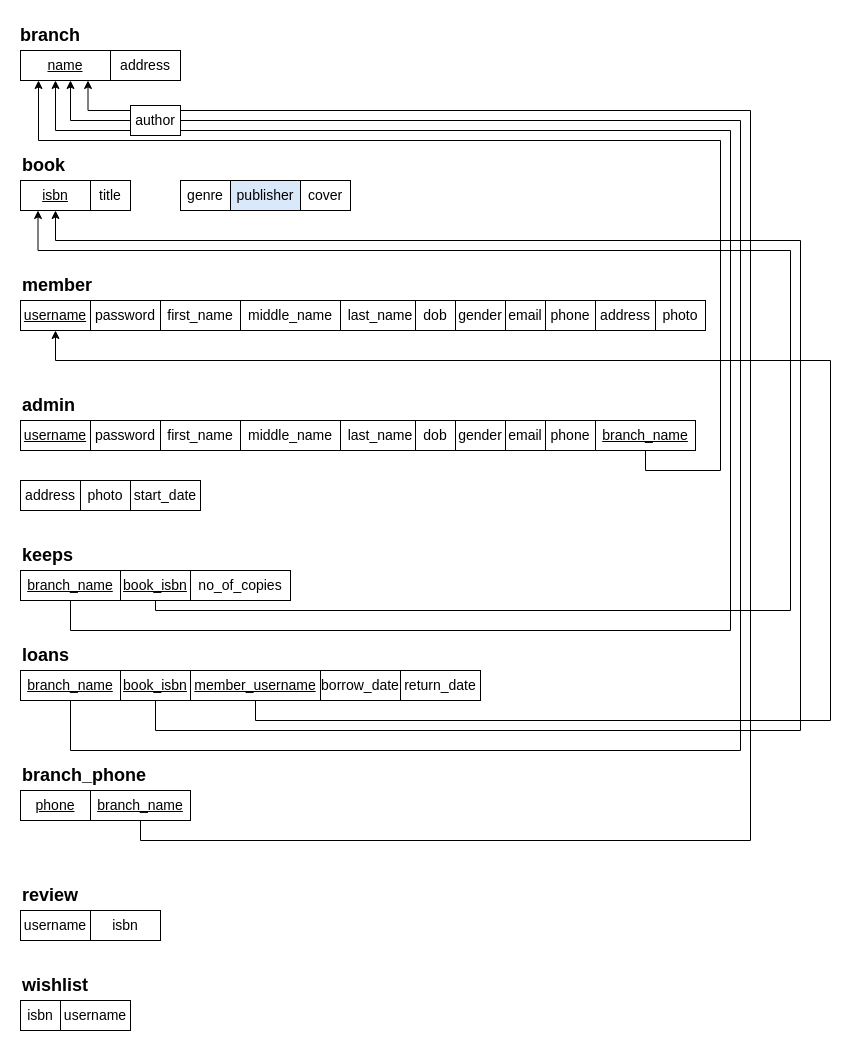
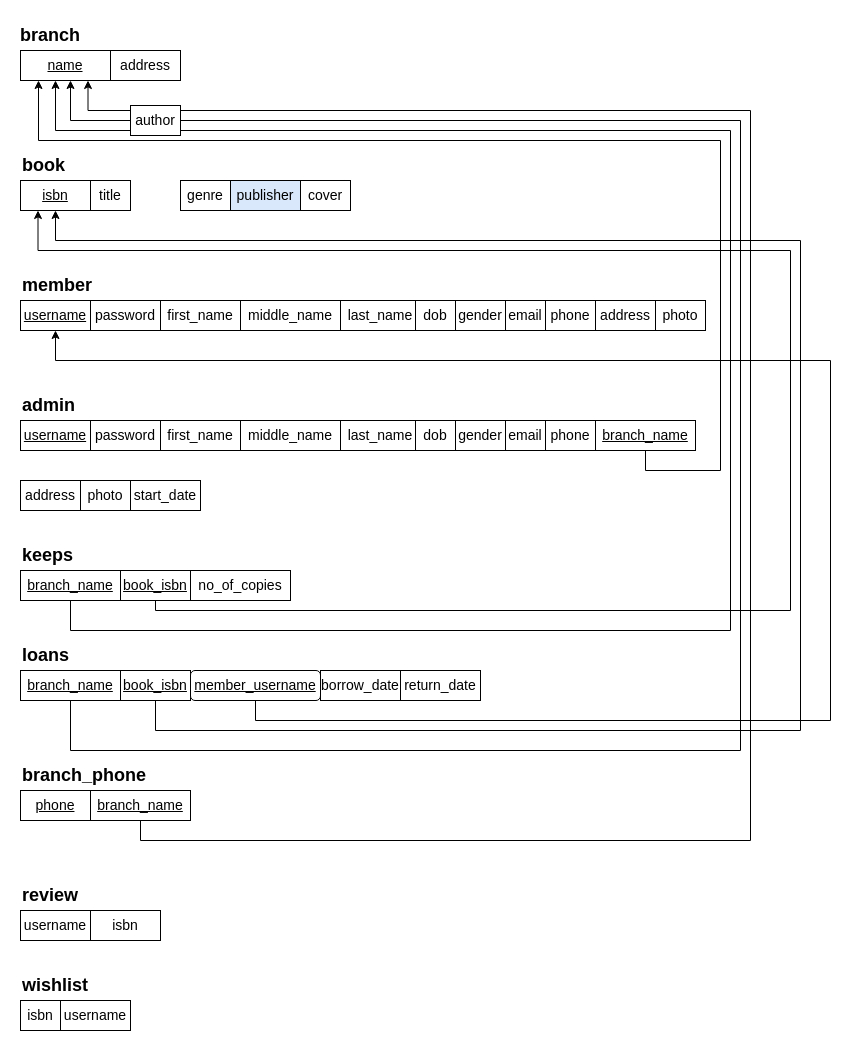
  <mxCell id="0" />
  <mxCell id="1" parent="0" />
  <mxCell id="2" value="&lt;u&gt;&lt;font style=&quot;font-size: 14px;&quot;&gt;name&lt;/font&gt;&lt;/u&gt;" style="rounded=0;whiteSpace=wrap;html=1;align=center;" vertex="1" parent="1"><mxGeometry x="20" y="50" width="90" height="30" as="geometry" /></mxCell>
  <mxCell id="3" value="&lt;font style=&quot;font-size: 14px;&quot;&gt;address&lt;/font&gt;" style="rounded=0;whiteSpace=wrap;html=1;" vertex="1" parent="1"><mxGeometry x="110" y="50" width="70" height="30" as="geometry" /></mxCell>
  <mxCell id="4" value="&lt;b&gt;&lt;font style=&quot;font-size: 18px;&quot;&gt;branch&lt;/font&gt;&lt;/b&gt;" style="text;html=1;strokeColor=none;fillColor=none;align=center;verticalAlign=middle;whiteSpace=wrap;rounded=0;" vertex="1" parent="1"><mxGeometry x="20" y="20" width="60" height="30" as="geometry" /></mxCell>
  <mxCell id="5" value="&lt;u&gt;&lt;font style=&quot;font-size: 14px;&quot;&gt;isbn&lt;/font&gt;&lt;/u&gt;" style="rounded=0;whiteSpace=wrap;html=1;" vertex="1" parent="1"><mxGeometry x="20" y="180" width="70" height="30" as="geometry" /></mxCell>
  <mxCell id="6" value="&lt;font style=&quot;font-size: 14px;&quot;&gt;title&lt;/font&gt;" style="rounded=0;whiteSpace=wrap;html=1;" vertex="1" parent="1"><mxGeometry x="90" y="180" width="40" height="30" as="geometry" /></mxCell>
  <mxCell id="7" value="&lt;span style=&quot;font-size: 18px;&quot;&gt;&lt;b&gt;book&lt;/b&gt;&lt;/span&gt;" style="text;html=1;strokeColor=none;fillColor=none;align=left;verticalAlign=middle;whiteSpace=wrap;rounded=0;" vertex="1" parent="1"><mxGeometry x="20" y="150" width="60" height="30" as="geometry" /></mxCell>
  <mxCell id="8" value="&lt;u&gt;&lt;font style=&quot;font-size: 14px;&quot;&gt;username&lt;/font&gt;&lt;/u&gt;" style="rounded=0;whiteSpace=wrap;html=1;" vertex="1" parent="1"><mxGeometry x="20" y="300" width="70" height="30" as="geometry" /></mxCell>
  <mxCell id="9" value="&lt;font style=&quot;font-size: 14px;&quot;&gt;password&lt;/font&gt;" style="rounded=0;whiteSpace=wrap;html=1;" vertex="1" parent="1"><mxGeometry x="90" y="300" width="70" height="30" as="geometry" /></mxCell>
  <mxCell id="10" value="&lt;span style=&quot;font-size: 18px;&quot;&gt;&lt;b&gt;member&lt;/b&gt;&lt;/span&gt;" style="text;html=1;strokeColor=none;fillColor=none;align=left;verticalAlign=middle;whiteSpace=wrap;rounded=0;" vertex="1" parent="1"><mxGeometry x="20" y="270" width="60" height="30" as="geometry" /></mxCell>
  <mxCell id="11" value="&lt;span style=&quot;font-size: 18px;&quot;&gt;&lt;b&gt;admin&lt;/b&gt;&lt;/span&gt;" style="text;html=1;strokeColor=none;fillColor=none;align=left;verticalAlign=middle;whiteSpace=wrap;rounded=0;" vertex="1" parent="1"><mxGeometry x="20" y="390" width="60" height="30" as="geometry" /></mxCell>
  <mxCell id="12" style="edgeStyle=orthogonalEdgeStyle;rounded=0;orthogonalLoop=1;jettySize=auto;html=1;entryX=0.25;entryY=1;entryDx=0;entryDy=0;fontSize=14;" edge="1" parent="1" source="13" target="5"><mxGeometry relative="1" as="geometry"><Array as="points"><mxPoint x="155" y="610" /><mxPoint x="790" y="610" /><mxPoint x="790" y="250" /><mxPoint x="38" y="250" /></Array></mxGeometry></mxCell>
  <mxCell id="13" value="&lt;u&gt;&lt;font style=&quot;font-size: 14px;&quot;&gt;book_isbn&lt;/font&gt;&lt;/u&gt;" style="rounded=0;whiteSpace=wrap;html=1;" vertex="1" parent="1"><mxGeometry x="120" y="570" width="70" height="30" as="geometry" /></mxCell>
  <mxCell id="14" value="&lt;span style=&quot;font-size: 18px;&quot;&gt;&lt;b&gt;keeps&lt;/b&gt;&lt;/span&gt;" style="text;html=1;strokeColor=none;fillColor=none;align=left;verticalAlign=middle;whiteSpace=wrap;rounded=0;" vertex="1" parent="1"><mxGeometry x="20" y="540" width="60" height="30" as="geometry" /></mxCell>
  <mxCell id="15" style="edgeStyle=orthogonalEdgeStyle;rounded=0;orthogonalLoop=1;jettySize=auto;html=1;entryX=0.5;entryY=1;entryDx=0;entryDy=0;fontSize=14;" edge="1" parent="1" source="16" target="5"><mxGeometry relative="1" as="geometry"><Array as="points"><mxPoint x="155" y="730" /><mxPoint x="800" y="730" /><mxPoint x="800" y="240" /><mxPoint x="55" y="240" /></Array></mxGeometry></mxCell>
  <mxCell id="16" value="&lt;u&gt;&lt;font style=&quot;font-size: 14px;&quot;&gt;book_isbn&lt;/font&gt;&lt;/u&gt;" style="rounded=0;whiteSpace=wrap;html=1;" vertex="1" parent="1"><mxGeometry x="120" y="670" width="70" height="30" as="geometry" /></mxCell>
  <mxCell id="17" value="&lt;span style=&quot;font-size: 18px;&quot;&gt;&lt;b&gt;loans&lt;/b&gt;&lt;/span&gt;" style="text;html=1;strokeColor=none;fillColor=none;align=left;verticalAlign=middle;whiteSpace=wrap;rounded=0;" vertex="1" parent="1"><mxGeometry x="20" y="640" width="60" height="30" as="geometry" /></mxCell>
  <mxCell id="18" value="&lt;u&gt;&lt;font style=&quot;font-size: 14px;&quot;&gt;phone&lt;/font&gt;&lt;/u&gt;" style="rounded=0;whiteSpace=wrap;html=1;" vertex="1" parent="1"><mxGeometry x="20" y="790" width="70" height="30" as="geometry" /></mxCell>
  <mxCell id="19" style="edgeStyle=orthogonalEdgeStyle;rounded=0;orthogonalLoop=1;jettySize=auto;html=1;fontSize=14;entryX=0.75;entryY=1;entryDx=0;entryDy=0;" edge="1" parent="1" source="20" target="2"><mxGeometry relative="1" as="geometry"><mxPoint x="80" y="80" as="targetPoint" /><Array as="points"><mxPoint x="140" y="840" /><mxPoint x="750" y="840" /><mxPoint x="750" y="110" /><mxPoint x="88" y="110" /></Array></mxGeometry></mxCell>
  <mxCell id="20" value="&lt;u&gt;&lt;font style=&quot;font-size: 14px;&quot;&gt;branch_name&lt;/font&gt;&lt;/u&gt;" style="rounded=0;whiteSpace=wrap;html=1;" vertex="1" parent="1"><mxGeometry x="90" y="790" width="100" height="30" as="geometry" /></mxCell>
  <mxCell id="21" value="&lt;span style=&quot;font-size: 18px;&quot;&gt;&lt;b&gt;branch_phone&lt;/b&gt;&lt;/span&gt;" style="text;html=1;strokeColor=none;fillColor=none;align=left;verticalAlign=middle;whiteSpace=wrap;rounded=0;" vertex="1" parent="1"><mxGeometry x="20" y="760" width="60" height="30" as="geometry" /></mxCell>
  <mxCell id="22" value="&lt;font style=&quot;font-size: 14px;&quot;&gt;username&lt;/font&gt;" style="rounded=0;whiteSpace=wrap;html=1;" vertex="1" parent="1"><mxGeometry x="20" y="910" width="70" height="30" as="geometry" /></mxCell>
  <mxCell id="23" value="&lt;font style=&quot;font-size: 14px;&quot;&gt;isbn&lt;/font&gt;" style="rounded=0;whiteSpace=wrap;html=1;" vertex="1" parent="1"><mxGeometry x="90" y="910" width="70" height="30" as="geometry" /></mxCell>
  <mxCell id="24" value="&lt;span style=&quot;font-size: 18px;&quot;&gt;&lt;b&gt;review&lt;/b&gt;&lt;/span&gt;" style="text;html=1;strokeColor=none;fillColor=none;align=left;verticalAlign=middle;whiteSpace=wrap;rounded=0;" vertex="1" parent="1"><mxGeometry x="20" y="880" width="60" height="30" as="geometry" /></mxCell>
  <mxCell id="25" value="&lt;font style=&quot;font-size: 14px;&quot;&gt;isbn&lt;/font&gt;" style="rounded=0;whiteSpace=wrap;html=1;" vertex="1" parent="1"><mxGeometry x="20" y="1000" width="40" height="30" as="geometry" /></mxCell>
  <mxCell id="26" value="&lt;font style=&quot;font-size: 14px;&quot;&gt;username&lt;/font&gt;" style="rounded=0;whiteSpace=wrap;html=1;" vertex="1" parent="1"><mxGeometry x="60" y="1000" width="70" height="30" as="geometry" /></mxCell>
  <mxCell id="27" value="&lt;span style=&quot;font-size: 18px;&quot;&gt;&lt;b&gt;wishlist&lt;/b&gt;&lt;/span&gt;" style="text;html=1;strokeColor=none;fillColor=none;align=left;verticalAlign=middle;whiteSpace=wrap;rounded=0;" vertex="1" parent="1"><mxGeometry x="20" y="970" width="60" height="30" as="geometry" /></mxCell>
  <mxCell id="28" style="edgeStyle=orthogonalEdgeStyle;rounded=0;orthogonalLoop=1;jettySize=auto;html=1;entryX=0.5;entryY=1;entryDx=0;entryDy=0;fontSize=14;" edge="1" parent="1" source="29" target="8"><mxGeometry relative="1" as="geometry"><Array as="points"><mxPoint x="255" y="720" /><mxPoint x="830" y="720" /><mxPoint x="830" y="360" /><mxPoint x="55" y="360" /></Array></mxGeometry></mxCell>
- <mxCell id="29" value="&lt;u&gt;&lt;font style=&quot;font-size: 14px;&quot;&gt;member_username&lt;/font&gt;&lt;/u&gt;" style="rounded=0;whiteSpace=wrap;html=1;" vertex="1" parent="1"><mxGeometry x="190" y="670" width="130" height="30" as="geometry" /></mxCell>
+ <mxCell id="29" value="&lt;u&gt;&lt;font style=&quot;font-size: 14px;&quot;&gt;member_username&lt;/font&gt;&lt;/u&gt;" style="whiteSpace=wrap;html=1;rounded=1;" vertex="1" parent="1"><mxGeometry x="190" y="670" width="130" height="30" as="geometry" /></mxCell>
  <mxCell id="30" style="edgeStyle=orthogonalEdgeStyle;rounded=0;orthogonalLoop=1;jettySize=auto;html=1;fontSize=14;" edge="1" parent="1" source="31" target="2"><mxGeometry relative="1" as="geometry"><mxPoint x="55" y="90" as="targetPoint" /><Array as="points"><mxPoint x="70" y="630" /><mxPoint x="730" y="630" /><mxPoint x="730" y="130" /><mxPoint x="55" y="130" /></Array></mxGeometry></mxCell>
  <mxCell id="31" value="&lt;u&gt;&lt;font style=&quot;font-size: 14px;&quot;&gt;branch_name&lt;/font&gt;&lt;/u&gt;" style="rounded=0;whiteSpace=wrap;html=1;" vertex="1" parent="1"><mxGeometry x="20" y="570" width="100" height="30" as="geometry" /></mxCell>
  <mxCell id="32" style="edgeStyle=orthogonalEdgeStyle;rounded=0;orthogonalLoop=1;jettySize=auto;html=1;fontSize=14;" edge="1" parent="1" source="33"><mxGeometry relative="1" as="geometry"><mxPoint x="70" y="80" as="targetPoint" /><Array as="points"><mxPoint x="70" y="750" /><mxPoint x="740" y="750" /><mxPoint x="740" y="120" /><mxPoint x="70" y="120" /></Array></mxGeometry></mxCell>
  <mxCell id="33" value="&lt;u&gt;&lt;font style=&quot;font-size: 14px;&quot;&gt;branch_name&lt;/font&gt;&lt;/u&gt;" style="rounded=0;whiteSpace=wrap;html=1;" vertex="1" parent="1"><mxGeometry x="20" y="670" width="100" height="30" as="geometry" /></mxCell>
  <mxCell id="34" value="&lt;font style=&quot;font-size: 14px;&quot;&gt;author&lt;/font&gt;" style="rounded=0;whiteSpace=wrap;html=1;" vertex="1" parent="1"><mxGeometry x="130" y="105" width="50" height="30" as="geometry" /></mxCell>
  <mxCell id="35" value="&lt;font style=&quot;font-size: 14px;&quot;&gt;genre&lt;/font&gt;" style="rounded=0;whiteSpace=wrap;html=1;" vertex="1" parent="1"><mxGeometry x="180" y="180" width="50" height="30" as="geometry" /></mxCell>
  <mxCell id="36" value="&lt;font style=&quot;font-size: 14px;&quot;&gt;publisher&lt;/font&gt;" style="rounded=0;whiteSpace=wrap;html=1;fillColor=#dae8fc;" vertex="1" parent="1"><mxGeometry x="230" y="180" width="70" height="30" as="geometry" /></mxCell>
  <mxCell id="37" value="&lt;font style=&quot;font-size: 14px;&quot;&gt;cover&lt;/font&gt;" style="rounded=0;whiteSpace=wrap;html=1;" vertex="1" parent="1"><mxGeometry x="300" y="180" width="50" height="30" as="geometry" /></mxCell>
  <mxCell id="38" value="&lt;font style=&quot;font-size: 14px;&quot;&gt;first_name&lt;/font&gt;" style="rounded=0;whiteSpace=wrap;html=1;" vertex="1" parent="1"><mxGeometry x="160" y="300" width="80" height="30" as="geometry" /></mxCell>
  <mxCell id="39" value="&lt;font style=&quot;font-size: 14px;&quot;&gt;middle_name&lt;/font&gt;" style="rounded=0;whiteSpace=wrap;html=1;" vertex="1" parent="1"><mxGeometry x="240" y="300" width="100" height="30" as="geometry" /></mxCell>
  <mxCell id="40" value="&lt;font style=&quot;font-size: 14px;&quot;&gt;last_name&lt;/font&gt;" style="rounded=0;whiteSpace=wrap;html=1;" vertex="1" parent="1"><mxGeometry x="340" y="300" width="80" height="30" as="geometry" /></mxCell>
  <mxCell id="41" value="&lt;font style=&quot;font-size: 14px;&quot;&gt;dob&lt;/font&gt;" style="rounded=0;whiteSpace=wrap;html=1;" vertex="1" parent="1"><mxGeometry x="415" y="300" width="40" height="30" as="geometry" /></mxCell>
  <mxCell id="42" value="&lt;font style=&quot;font-size: 14px;&quot;&gt;gender&lt;/font&gt;" style="rounded=0;whiteSpace=wrap;html=1;" vertex="1" parent="1"><mxGeometry x="455" y="300" width="50" height="30" as="geometry" /></mxCell>
  <mxCell id="43" value="&lt;font style=&quot;font-size: 14px;&quot;&gt;email&lt;/font&gt;" style="rounded=0;whiteSpace=wrap;html=1;" vertex="1" parent="1"><mxGeometry x="505" y="300" width="40" height="30" as="geometry" /></mxCell>
  <mxCell id="44" value="&lt;font style=&quot;font-size: 14px;&quot;&gt;phone&lt;/font&gt;" style="rounded=0;whiteSpace=wrap;html=1;" vertex="1" parent="1"><mxGeometry x="545" y="300" width="50" height="30" as="geometry" /></mxCell>
  <mxCell id="45" value="&lt;font style=&quot;font-size: 14px;&quot;&gt;address&lt;/font&gt;" style="rounded=0;whiteSpace=wrap;html=1;" vertex="1" parent="1"><mxGeometry x="595" y="300" width="60" height="30" as="geometry" /></mxCell>
  <mxCell id="46" value="&lt;font style=&quot;font-size: 14px;&quot;&gt;photo&lt;/font&gt;" style="rounded=0;whiteSpace=wrap;html=1;" vertex="1" parent="1"><mxGeometry x="655" y="300" width="50" height="30" as="geometry" /></mxCell>
  <mxCell id="47" value="&lt;u&gt;&lt;font style=&quot;font-size: 14px;&quot;&gt;username&lt;/font&gt;&lt;/u&gt;" style="rounded=0;whiteSpace=wrap;html=1;" vertex="1" parent="1"><mxGeometry x="20" y="420" width="70" height="30" as="geometry" /></mxCell>
  <mxCell id="48" value="&lt;font style=&quot;font-size: 14px;&quot;&gt;password&lt;/font&gt;" style="rounded=0;whiteSpace=wrap;html=1;" vertex="1" parent="1"><mxGeometry x="90" y="420" width="70" height="30" as="geometry" /></mxCell>
  <mxCell id="49" value="&lt;font style=&quot;font-size: 14px;&quot;&gt;first_name&lt;/font&gt;" style="rounded=0;whiteSpace=wrap;html=1;" vertex="1" parent="1"><mxGeometry x="160" y="420" width="80" height="30" as="geometry" /></mxCell>
  <mxCell id="50" value="&lt;font style=&quot;font-size: 14px;&quot;&gt;middle_name&lt;/font&gt;" style="rounded=0;whiteSpace=wrap;html=1;" vertex="1" parent="1"><mxGeometry x="240" y="420" width="100" height="30" as="geometry" /></mxCell>
  <mxCell id="51" value="&lt;font style=&quot;font-size: 14px;&quot;&gt;last_name&lt;/font&gt;" style="rounded=0;whiteSpace=wrap;html=1;" vertex="1" parent="1"><mxGeometry x="340" y="420" width="80" height="30" as="geometry" /></mxCell>
  <mxCell id="52" value="&lt;font style=&quot;font-size: 14px;&quot;&gt;dob&lt;/font&gt;" style="rounded=0;whiteSpace=wrap;html=1;" vertex="1" parent="1"><mxGeometry x="415" y="420" width="40" height="30" as="geometry" /></mxCell>
  <mxCell id="53" value="&lt;font style=&quot;font-size: 14px;&quot;&gt;gender&lt;/font&gt;" style="rounded=0;whiteSpace=wrap;html=1;" vertex="1" parent="1"><mxGeometry x="455" y="420" width="50" height="30" as="geometry" /></mxCell>
  <mxCell id="54" value="&lt;font style=&quot;font-size: 14px;&quot;&gt;email&lt;/font&gt;" style="rounded=0;whiteSpace=wrap;html=1;" vertex="1" parent="1"><mxGeometry x="505" y="420" width="40" height="30" as="geometry" /></mxCell>
  <mxCell id="55" value="&lt;font style=&quot;font-size: 14px;&quot;&gt;phone&lt;/font&gt;" style="rounded=0;whiteSpace=wrap;html=1;" vertex="1" parent="1"><mxGeometry x="545" y="420" width="50" height="30" as="geometry" /></mxCell>
  <mxCell id="56" value="&lt;font style=&quot;font-size: 14px;&quot;&gt;address&lt;/font&gt;" style="rounded=0;whiteSpace=wrap;html=1;" vertex="1" parent="1"><mxGeometry x="20" y="480" width="60" height="30" as="geometry" /></mxCell>
  <mxCell id="57" value="&lt;font style=&quot;font-size: 14px;&quot;&gt;photo&lt;/font&gt;" style="rounded=0;whiteSpace=wrap;html=1;" vertex="1" parent="1"><mxGeometry x="80" y="480" width="50" height="30" as="geometry" /></mxCell>
  <mxCell id="58" value="&lt;font style=&quot;font-size: 14px;&quot;&gt;start_date&lt;/font&gt;" style="rounded=0;whiteSpace=wrap;html=1;" vertex="1" parent="1"><mxGeometry x="130" y="480" width="70" height="30" as="geometry" /></mxCell>
  <mxCell id="59" value="&lt;font style=&quot;font-size: 14px;&quot;&gt;no_of_copies&lt;/font&gt;" style="rounded=0;whiteSpace=wrap;html=1;" vertex="1" parent="1"><mxGeometry x="190" y="570" width="100" height="30" as="geometry" /></mxCell>
  <mxCell id="60" value="&lt;font style=&quot;font-size: 14px;&quot;&gt;return_date&lt;/font&gt;" style="rounded=0;whiteSpace=wrap;html=1;" vertex="1" parent="1"><mxGeometry x="400" y="670" width="80" height="30" as="geometry" /></mxCell>
  <mxCell id="61" value="&lt;font style=&quot;font-size: 14px;&quot;&gt;borrow_date&lt;/font&gt;" style="rounded=0;whiteSpace=wrap;html=1;" vertex="1" parent="1"><mxGeometry x="320" y="670" width="80" height="30" as="geometry" /></mxCell>
  <mxCell id="62" style="edgeStyle=orthogonalEdgeStyle;rounded=0;orthogonalLoop=1;jettySize=auto;html=1;fontSize=14;" edge="1" parent="1" source="63" target="2"><mxGeometry relative="1" as="geometry"><mxPoint x="38" y="90" as="targetPoint" /><Array as="points"><mxPoint x="645" y="470" /><mxPoint x="720" y="470" /><mxPoint x="720" y="140" /><mxPoint x="38" y="140" /></Array></mxGeometry></mxCell>
  <mxCell id="63" value="&lt;u&gt;&lt;font style=&quot;font-size: 14px;&quot;&gt;branch_name&lt;/font&gt;&lt;/u&gt;" style="rounded=0;whiteSpace=wrap;html=1;" vertex="1" parent="1"><mxGeometry x="595" y="420" width="100" height="30" as="geometry" /></mxCell>
